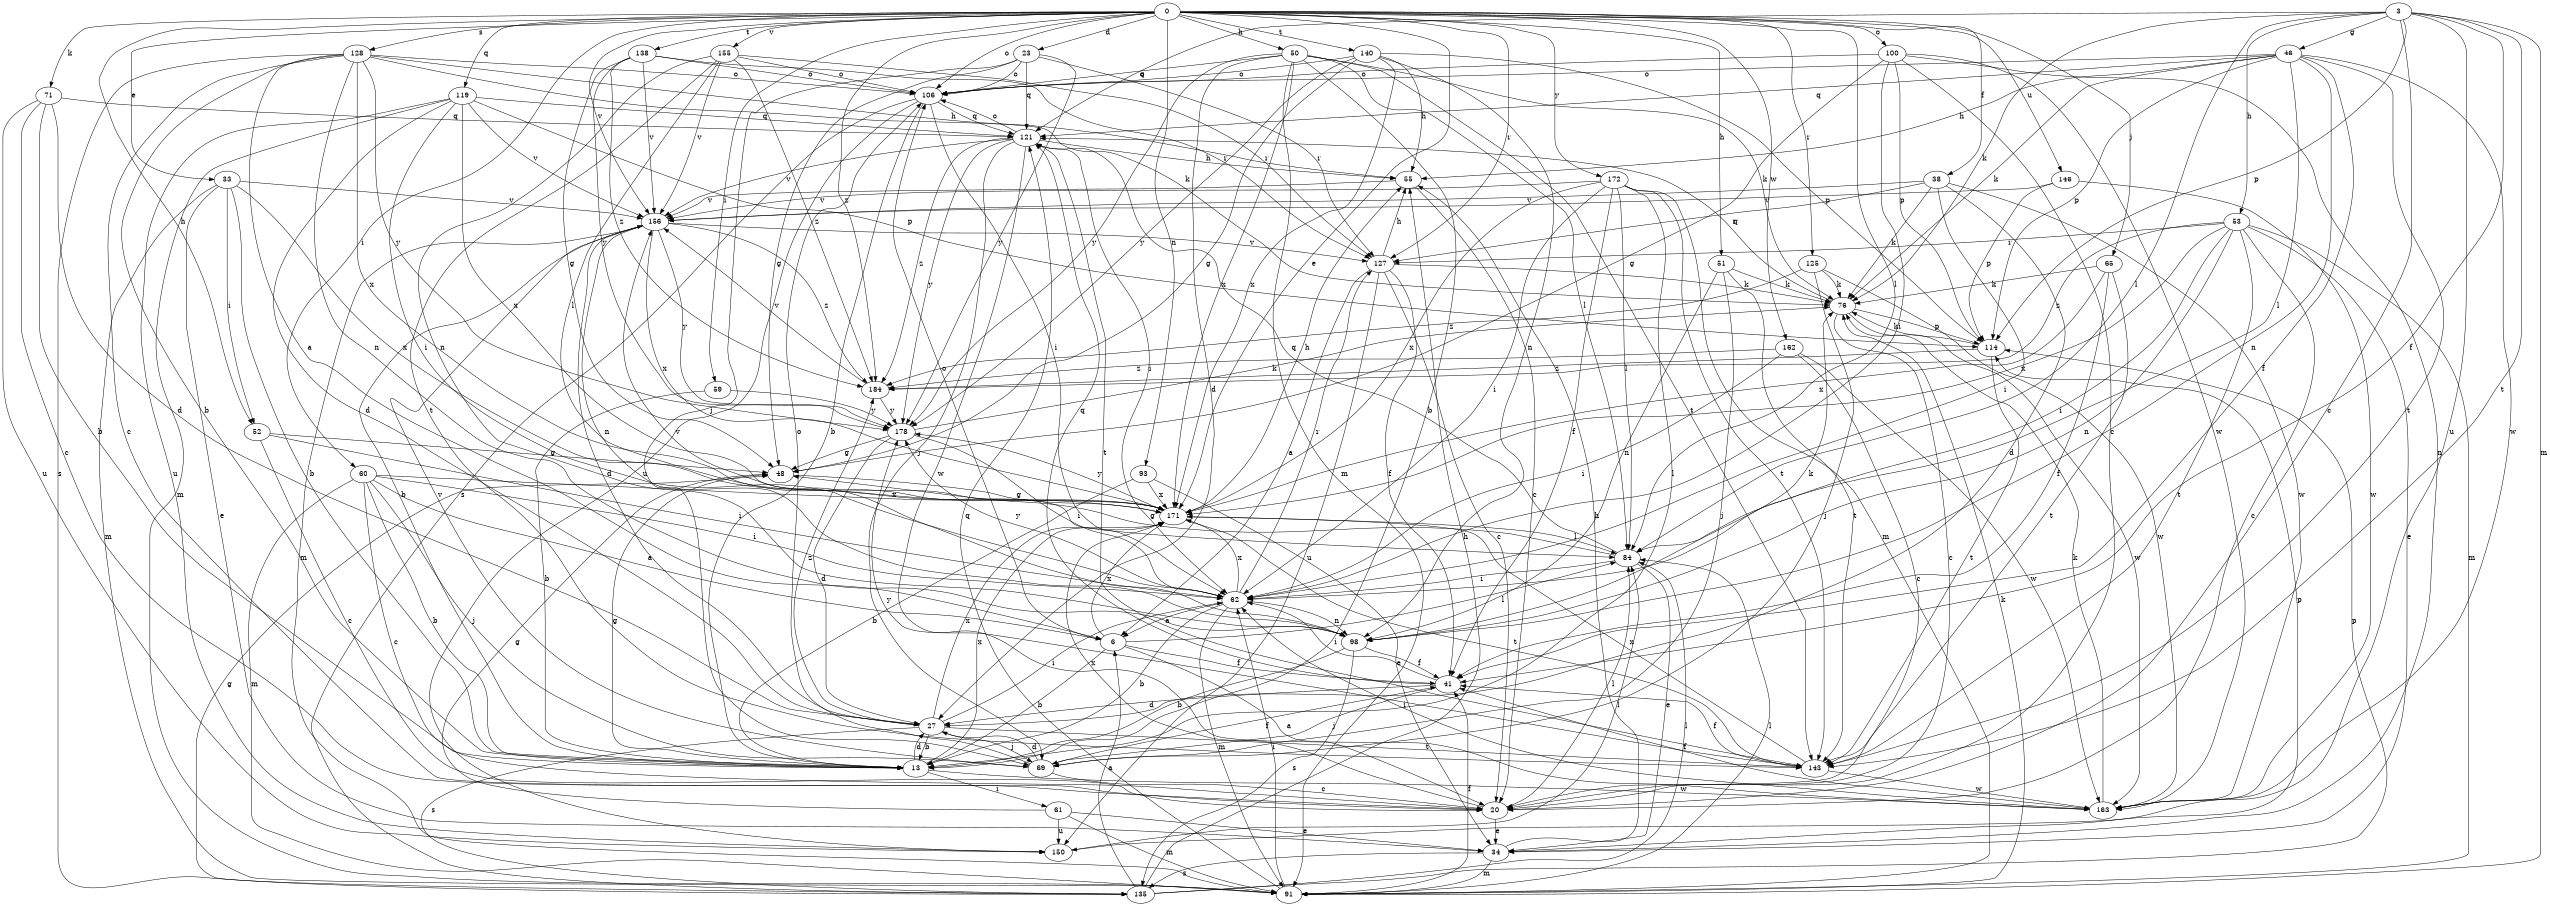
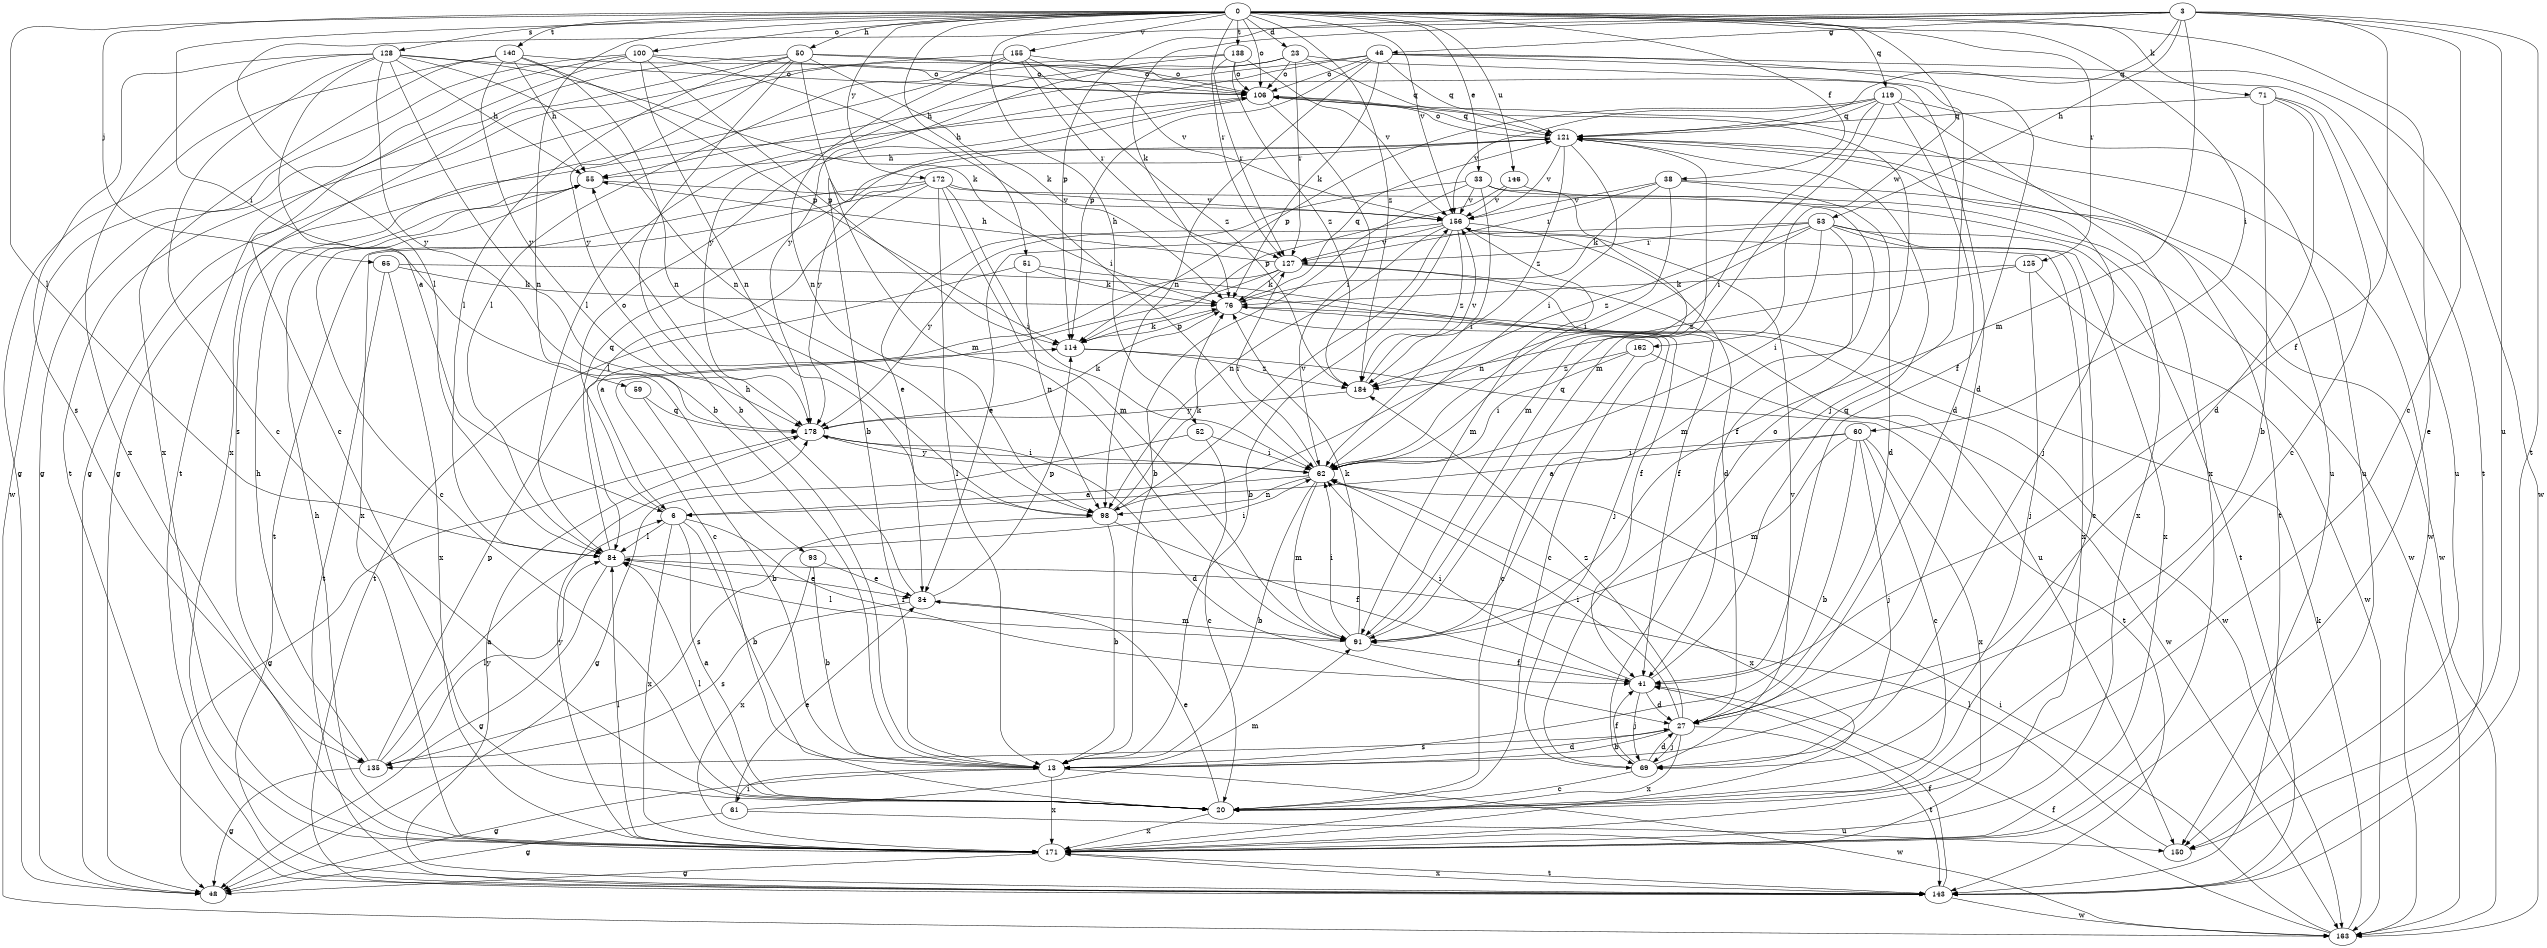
  strict digraph {
    0
    23
    33
    38
    50
    51
    52
    59
    60
    65
    n11 [label=71]
    84
    93
    100
    106
    119
    125
    127
    128
    138
    140
    146
    155
    156
    162
    171
    172
    184
    121
    48
    69
    178
    91
    13
    34
    62
    76
    27
    163
    143
    98
    20
    6
    41
    150
    114
    135
    55
    3
    46
    53
    61
    0 -> 23 [label=d]
    0 -> 33 [label=e]
    0 -> 38 [label=f]
    0 -> 50 [label=h]
    0 -> 51 [label=h]
    0 -> 52 [label=h]
    0 -> 59 [label=i]
    0 -> 60 [label=i]
    0 -> 65 [label=j]
    0 -> n11 [label=k]
    0 -> 84 [label=l]
    0 -> 93 [label=n]
    0 -> 100 [label=o]
    0 -> 106 [label=o]
    0 -> 119 [label=q]
    0 -> 125 [label=r]
    0 -> 127 [label=r]
    0 -> 128 [label=s]
    0 -> 138 [label=t]
    0 -> 140 [label=t]
    0 -> 146 [label=u]
    0 -> 155 [label=v]
    0 -> 156 [label=v]
    0 -> 162 [label=w]
    0 -> 171 [label=e]
    0 -> 172 [label=y]
    0 -> 184 [label=z]
    23 -> 106 [label=o]
    23 -> 127 [label=r]
    23 -> 121 [label=q]
    23 -> 48 [label=g]
    23 -> 69 [label=j]
    23 -> 178 [label=y]
    33 -> 156 [label=v]
    33 -> 171 [label=x]
    33 -> 91 [label=m]
    33 -> 13 [label=b]
    33 -> 34 [label=e]
-   33 -> 52 [label=i]
+   33 -> 62 [label=i]
    38 -> 127 [label=r]
    38 -> 156 [label=v]
    38 -> 62 [label=i]
    38 -> 76 [label=k]
    38 -> 27 [label=d]
    38 -> 163 [label=w]
    50 -> 84 [label=l]
    50 -> 106 [label=o]
    50 -> 171 [label=x]
    50 -> 178 [label=y]
    50 -> 91 [label=m]
    50 -> 13 [label=b]
    50 -> 76 [label=k]
    50 -> 27 [label=d]
    50 -> 143 [label=t]
    51 -> 69 [label=j]
    51 -> 76 [label=k]
    51 -> 143 [label=t]
    51 -> 98 [label=n]
    52 -> 48 [label=g]
    52 -> 62 [label=i]
    52 -> 20 [label=c]
-   59 -> 178 [label=y]
+   59 -> 178 [label=q]
    59 -> 13 [label=b]
    60 -> 171 [label=x]
    60 -> 69 [label=j]
    60 -> 91 [label=m]
    60 -> 13 [label=b]
    60 -> 62 [label=i]
    60 -> 20 [label=c]
    60 -> 6 [label=a]
    65 -> 171 [label=x]
    65 -> 76 [label=k]
    65 -> 143 [label=t]
    65 -> 41 [label=f]
    n11 -> 121 [label=q]
    n11 -> 13 [label=b]
    n11 -> 27 [label=d]
    n11 -> 20 [label=c]
    n11 -> 150 [label=u]
    84 -> 121 [label=q]
    84 -> 48 [label=g]
    84 -> 34 [label=e]
    84 -> 62 [label=i]
    93 -> 171 [label=x]
    93 -> 13 [label=b]
    93 -> 34 [label=e]
    100 -> 106 [label=o]
    100 -> 48 [label=g]
    100 -> 62 [label=i]
    100 -> 163 [label=w]
-   100 -> 34 [label=n]
+   100 -> 98 [label=n]
    100 -> 20 [label=c]
    100 -> 114 [label=p]
    106 -> 121 [label=q]
    106 -> 13 [label=b]
    106 -> 62 [label=i]
    106 -> 150 [label=u]
    106 -> 135 [label=s]
    119 -> 156 [label=v]
    119 -> 171 [label=x]
    119 -> 121 [label=q]
    119 -> 91 [label=m]
    119 -> 62 [label=i]
    119 -> 27 [label=d]
    119 -> 150 [label=u]
    119 -> 114 [label=p]
    125 -> 184 [label=z]
    125 -> 69 [label=j]
    125 -> 76 [label=k]
    125 -> 163 [label=w]
    127 -> 76 [label=k]
    127 -> 20 [label=c]
    127 -> 6 [label=a]
    127 -> 41 [label=f]
    127 -> 150 [label=u]
    127 -> 55 [label=h]
    128 -> 106 [label=o]
    128 -> 171 [label=x]
    128 -> 178 [label=y]
    128 -> 13 [label=b]
    128 -> 76 [label=k]
    128 -> 98 [label=n]
    128 -> 20 [label=c]
    128 -> 6 [label=a]
    128 -> 135 [label=s]
    128 -> 55 [label=h]
    138 -> 106 [label=o]
    138 -> 127 [label=r]
    138 -> 156 [label=v]
    138 -> 184 [label=z]
    138 -> 48 [label=g]
    138 -> 178 [label=y]
    140 -> 106 [label=o]
    140 -> 171 [label=x]
    140 -> 48 [label=g]
    140 -> 178 [label=y]
    140 -> 98 [label=n]
    140 -> 114 [label=p]
    140 -> 55 [label=h]
    146 -> 156 [label=v]
    146 -> 163 [label=w]
    146 -> 114 [label=p]
    155 -> 84 [label=l]
    155 -> 106 [label=o]
    155 -> 127 [label=r]
    155 -> 156 [label=v]
    155 -> 184 [label=z]
    155 -> 143 [label=t]
    155 -> 98 [label=n]
    156 -> 127 [label=v]
    156 -> 171 [label=x]
    156 -> 184 [label=z]
    156 -> 178 [label=y]
    156 -> 91 [label=m]
    156 -> 13 [label=b]
    156 -> 27 [label=d]
    156 -> 98 [label=n]
    162 -> 184 [label=z]
    162 -> 62 [label=i]
    162 -> 163 [label=w]
    162 -> 20 [label=c]
    171 -> 84 [label=l]
-   48 -> 171 [label=g]
+   171 -> 48 [label=g]
    171 -> 178 [label=y]
    171 -> 143 [label=t]
    171 -> 55 [label=h]
    172 -> 84 [label=l]
    172 -> 156 [label=v]
    172 -> 171 [label=x]
    172 -> 91 [label=m]
    172 -> 13 [label=l]
    172 -> 62 [label=i]
    172 -> 143 [label=t]
    172 -> 41 [label=f]
    184 -> 156 [label=v]
    184 -> 178 [label=y]
    121 -> 106 [label=o]
    121 -> 156 [label=v]
    121 -> 184 [label=z]
    121 -> 69 [label=j]
    121 -> 178 [label=y]
    121 -> 62 [label=i]
    121 -> 163 [label=w]
    121 -> 143 [label=t]
    121 -> 55 [label=h]
    69 -> 106 [label=o]
    69 -> 156 [label=v]
    69 -> 27 [label=d]
    69 -> 20 [label=c]
    69 -> 41 [label=f]
    178 -> 48 [label=g]
    178 -> 62 [label=i]
    178 -> 76 [label=k]
    178 -> 27 [label=d]
    91 -> 84 [label=l]
    91 -> 121 [label=q]
    91 -> 62 [label=i]
    91 -> 76 [label=k]
    91 -> 41 [label=f]
    13 -> 171 [label=x]
    13 -> 48 [label=g]
    13 -> 27 [label=d]
    13 -> 163 [label=w]
    13 -> 61 [label=i]
    34 -> 91 [label=m]
    34 -> 114 [label=p]
    34 -> 135 [label=s]
    34 -> 55 [label=h]
    62 -> 127 [label=r]
    62 -> 171 [label=x]
    62 -> 178 [label=y]
    62 -> 91 [label=m]
    62 -> 13 [label=b]
    62 -> 98 [label=n]
    62 -> 6 [label=a]
    76 -> 121 [label=q]
    76 -> 163 [label=w]
    76 -> 20 [label=c]
    76 -> 114 [label=p]
    27 -> 171 [label=x]
    27 -> 184 [label=z]
    27 -> 69 [label=j]
    27 -> 13 [label=b]
    27 -> 62 [label=i]
    27 -> 143 [label=t]
    27 -> 135 [label=s]
    163 -> 62 [label=i]
    163 -> 76 [label=k]
    163 -> 41 [label=f]
    143 -> 171 [label=x]
    143 -> 178 [label=y]
    143 -> 163 [label=w]
    143 -> 41 [label=f]
    98 -> 156 [label=v]
    98 -> 13 [label=b]
    98 -> 76 [label=k]
    98 -> 41 [label=f]
    98 -> 135 [label=s]
    20 -> 84 [label=l]
    20 -> 171 [label=x]
    20 -> 34 [label=e]
    6 -> 84 [label=l]
    6 -> 106 [label=o]
    6 -> 171 [label=x]
    6 -> 13 [label=b]
    6 -> 20 [label=a]
    6 -> 41 [label=f]
    41 -> 121 [label=q]
    41 -> 69 [label=j]
    41 -> 62 [label=i]
    41 -> 27 [label=d]
    150 -> 84 [label=l]
    114 -> 184 [label=z]
    114 -> 76 [label=k]
    114 -> 143 [label=t]
    135 -> 84 [label=l]
    135 -> 48 [label=g]
    135 -> 6 [label=a]
    135 -> 114 [label=p]
    135 -> 55 [label=h]
    55 -> 156 [label=v]
    55 -> 20 [label=c]
    3 -> 84 [label=l]
    3 -> 121 [label=q]
    3 -> 91 [label=m]
    3 -> 76 [label=k]
    3 -> 143 [label=t]
    3 -> 20 [label=c]
    3 -> 41 [label=f]
    3 -> 150 [label=u]
    3 -> 114 [label=p]
    3 -> 46 [label=g]
    3 -> 53 [label=h]
    46 -> 84 [label=l]
    46 -> 106 [label=o]
    46 -> 121 [label=q]
    46 -> 76 [label=k]
    46 -> 163 [label=w]
    46 -> 143 [label=t]
    46 -> 98 [label=n]
    46 -> 41 [label=f]
    46 -> 114 [label=p]
    46 -> 55 [label=h]
    53 -> 127 [label=r]
    53 -> 171 [label=x]
    53 -> 184 [label=z]
    53 -> 91 [label=m]
    53 -> 34 [label=e]
    53 -> 62 [label=i]
    53 -> 143 [label=t]
    53 -> 98 [label=n]
    53 -> 20 [label=c]
    61 -> 48 [label=g]
    61 -> 91 [label=m]
    61 -> 34 [label=e]
    61 -> 150 [label=u]
  }
